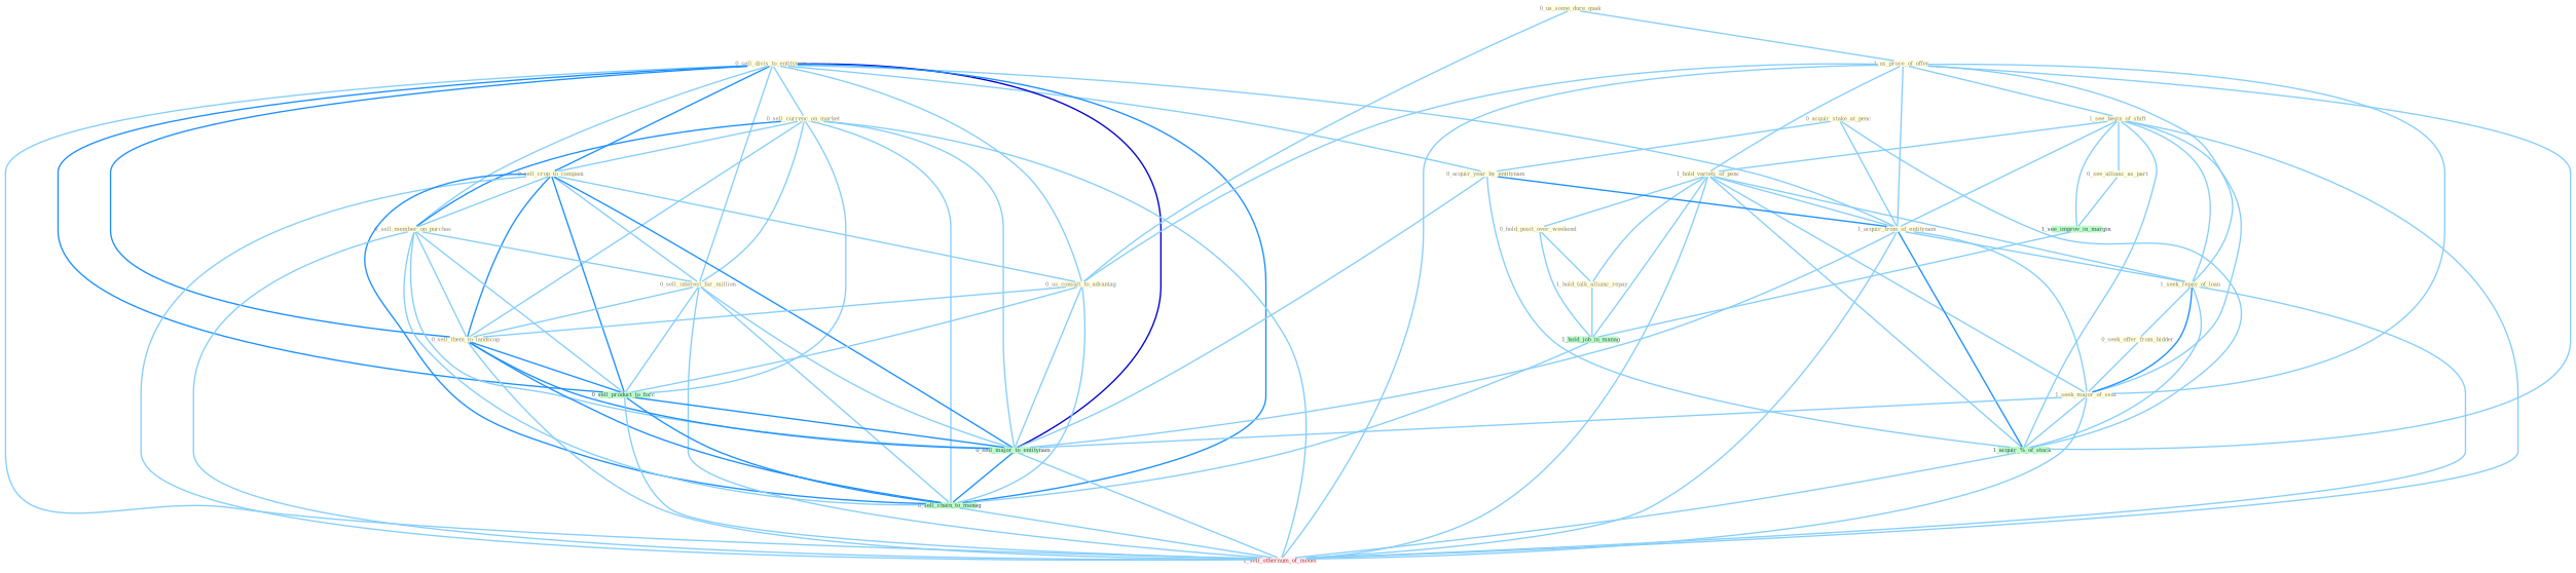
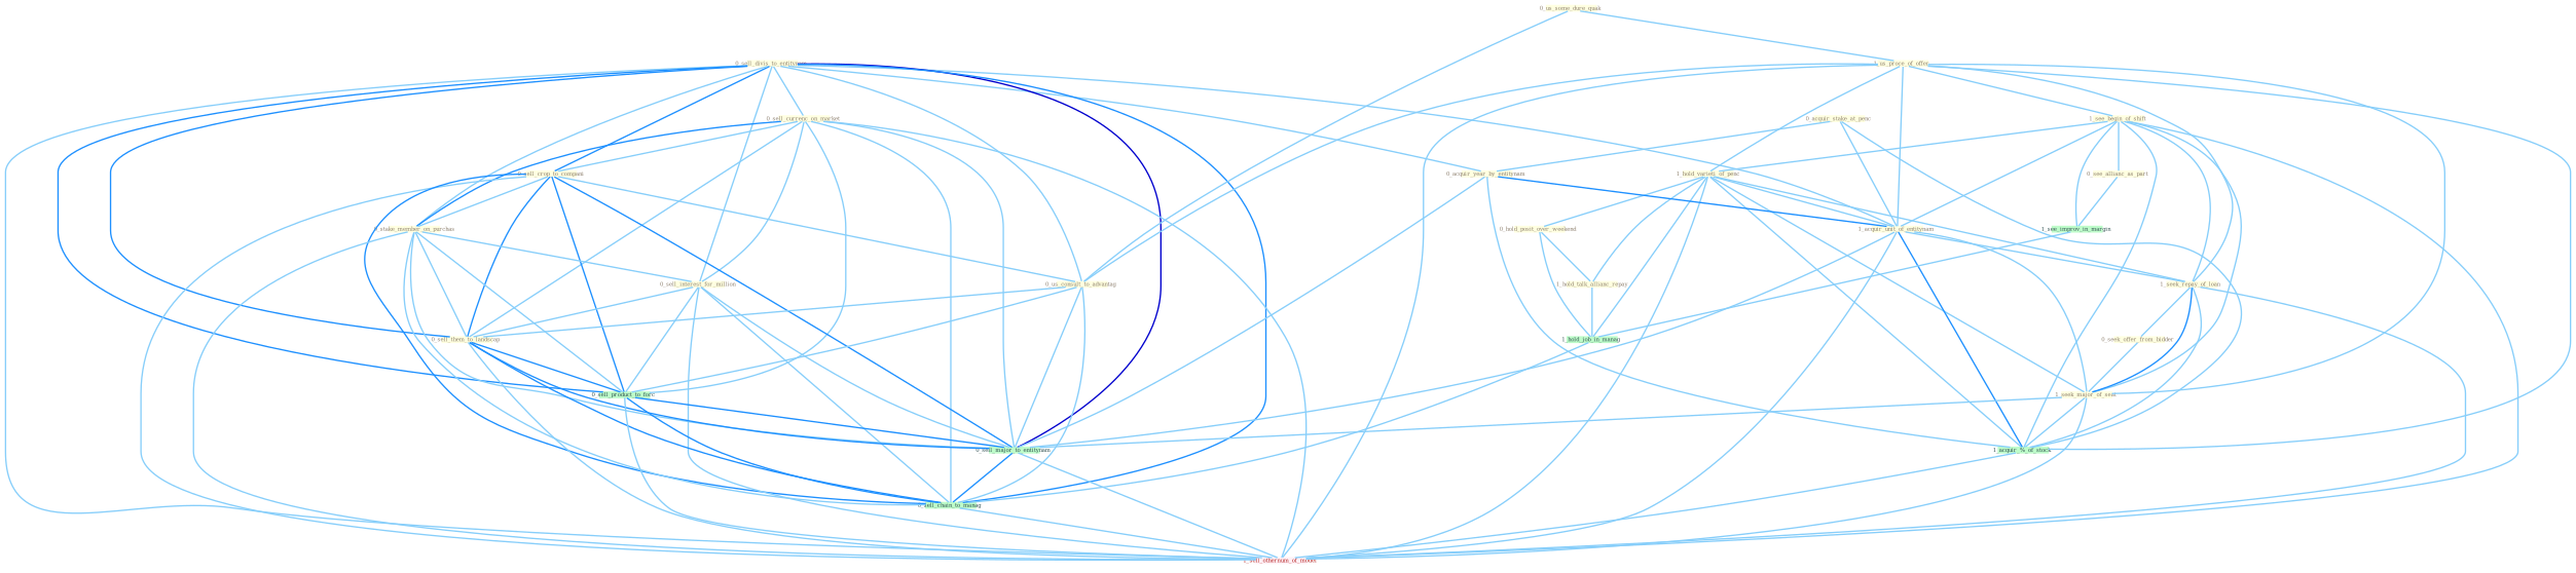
  graph {
    node [color="#ffffe0" fixedsize=true fontcolor="#8b7d6b" fontsize=4 shape=polygon style=filled]
    edge [color="#87cefa" w=1]
    "0_sell_divis_to_entitynam " [height=.06 width=.5]
    "0_us_some_dure_quak " [height=.06 width=.5]
    "0_sell_currenc_on_market " [height=.06 width=.5]
    "1_us_proce_of_offer " [height=.06 width=.5]
    "1_see_begin_of_shift " [height=.06 width=.5]
    "0_acquir_stake_at_penc " [height=.06 width=.5]
    n7 [height=.06 label="1_hold_varieti_of_penc" width=.5]
    n8 [height=.06 label="9_sell_crop_to_compani" width=.5]
-   "0_sell_member_on_purchas " [height=.06 width=.5]
+   "0_sell_member_on_purchas " [height=.06 width=.5 label="0_stake_member_on_purchas"]
    "0_acquir_year_by_entitynam " [height=.06 width=.5]
-   "1_acquir_unit_of_entitynam " [height=.06 width=.5 label="1_acquir_from_of_entitynam"]
+   "1_acquir_unit_of_entitynam " [height=.06 width=.5]
    "0_us_consult_to_advantag " [height=.06 width=.5]
    "1_seek_repay_of_loan " [height=.06 width=.5]
    "0_hold_posit_over_weekend " [height=.06 width=.5]
    "0_see_allianc_as_part " [height=.06 width=.5]
    "0_seek_offer_from_bidder " [height=.06 width=.5]
    n17 [height=.06 label="1_hold_talk_allianc_repay" width=.5]
    "0_sell_interest_for_million " [height=.06 width=.5]
    "0_sell_them_to_landscap " [height=.06 width=.5]
    "1_seek_major_of_seat " [height=.06 width=.5]
    "1_sell_othernum_of_model " [color="#fff0f5" fontcolor="#b22222" height=.06 width=.5]
    "0_sell_product_to_forc " [color="#BDFCC9" fontcolor="#2f4f4f" height=.06 width=.5]
    "0_sell_major_to_entitynam " [color="#BDFCC9" fontcolor="#2f4f4f" height=.06 width=.5]
    "0_sell_chain_to_manag " [color="#BDFCC9" fontcolor="#2f4f4f" height=.06 width=.5]
    "1_acquir_%_of_stock " [color="#BDFCC9" fontcolor="#2f4f4f" height=.06 width=.5]
    "1_see_improv_in_margin " [color="#BDFCC9" fontcolor="#2f4f4f" height=.06 width=.5]
    "1_hold_job_in_manag " [color="#BDFCC9" fontcolor="#2f4f4f" height=.06 width=.5]
    subgraph sub_1 {
      "0_sell_divis_to_entitynam "
      "0_us_some_dure_quak "
      "0_sell_currenc_on_market "
      "1_us_proce_of_offer "
      "1_see_begin_of_shift "
      "0_acquir_stake_at_penc "
      n7
      n8
      "0_sell_member_on_purchas "
      "0_acquir_year_by_entitynam "
      "1_acquir_unit_of_entitynam "
      "0_us_consult_to_advantag "
      "1_seek_repay_of_loan "
      "0_hold_posit_over_weekend "
      "0_see_allianc_as_part "
      "0_seek_offer_from_bidder "
      n17
      "0_sell_interest_for_million "
      "0_sell_them_to_landscap "
      "1_seek_major_of_seat "
    }
    subgraph sub_2 {
      "1_sell_othernum_of_model "
    }
    "0_sell_divis_to_entitynam " -- "0_sell_currenc_on_market "
    "0_sell_divis_to_entitynam " -- n8 [color="#1e90ff" w=2]
    "0_sell_divis_to_entitynam " -- "0_sell_member_on_purchas "
    "0_sell_divis_to_entitynam " -- "0_acquir_year_by_entitynam "
    "0_sell_divis_to_entitynam " -- "1_acquir_unit_of_entitynam "
    "0_sell_divis_to_entitynam " -- "0_us_consult_to_advantag "
    "0_sell_divis_to_entitynam " -- "0_sell_interest_for_million "
    "0_sell_divis_to_entitynam " -- "0_sell_them_to_landscap " [color="#1e90ff" w=2]
    "0_sell_divis_to_entitynam " -- "1_sell_othernum_of_model "
    "0_sell_divis_to_entitynam " -- "0_sell_product_to_forc " [color="#1e90ff" w=2]
    "0_sell_divis_to_entitynam " -- "0_sell_major_to_entitynam " [color="#0000cd" w=3]
    "0_sell_divis_to_entitynam " -- "0_sell_chain_to_manag " [color="#1e90ff" w=2]
    "0_us_some_dure_quak " -- "1_us_proce_of_offer "
    "0_us_some_dure_quak " -- "0_us_consult_to_advantag "
    "0_sell_currenc_on_market " -- n8
    "0_sell_currenc_on_market " -- "0_sell_member_on_purchas " [color="#1e90ff" w=2]
    "0_sell_currenc_on_market " -- "0_sell_interest_for_million "
    "0_sell_currenc_on_market " -- "0_sell_them_to_landscap "
    "0_sell_currenc_on_market " -- "1_sell_othernum_of_model "
    "0_sell_currenc_on_market " -- "0_sell_product_to_forc "
    "0_sell_currenc_on_market " -- "0_sell_major_to_entitynam "
    "0_sell_currenc_on_market " -- "0_sell_chain_to_manag "
    "1_us_proce_of_offer " -- "1_see_begin_of_shift "
    "1_us_proce_of_offer " -- n7
    "1_us_proce_of_offer " -- "1_acquir_unit_of_entitynam "
    "1_us_proce_of_offer " -- "0_us_consult_to_advantag "
    "1_us_proce_of_offer " -- "1_seek_repay_of_loan "
    "1_us_proce_of_offer " -- "1_seek_major_of_seat "
    "1_us_proce_of_offer " -- "1_sell_othernum_of_model "
    "1_us_proce_of_offer " -- "1_acquir_%_of_stock "
    "1_see_begin_of_shift " -- n7
    "1_see_begin_of_shift " -- "1_acquir_unit_of_entitynam "
    "1_see_begin_of_shift " -- "1_seek_repay_of_loan "
    "1_see_begin_of_shift " -- "0_see_allianc_as_part "
    "1_see_begin_of_shift " -- "1_seek_major_of_seat "
    "1_see_begin_of_shift " -- "1_sell_othernum_of_model "
    "1_see_begin_of_shift " -- "1_acquir_%_of_stock "
    "1_see_begin_of_shift " -- "1_see_improv_in_margin "
    "0_acquir_stake_at_penc " -- "0_acquir_year_by_entitynam "
    "0_acquir_stake_at_penc " -- "1_acquir_unit_of_entitynam "
    "0_acquir_stake_at_penc " -- "1_acquir_%_of_stock "
    n7 -- "1_acquir_unit_of_entitynam "
    n7 -- "1_seek_repay_of_loan "
    n7 -- "0_hold_posit_over_weekend "
    n7 -- n17
    n7 -- "1_seek_major_of_seat "
    n7 -- "1_sell_othernum_of_model "
    n7 -- "1_acquir_%_of_stock "
    n7 -- "1_hold_job_in_manag "
    n8 -- "0_sell_member_on_purchas "
    n8 -- "0_us_consult_to_advantag "
-   n8 -- "0_sell_interest_for_million "
    n8 -- "0_sell_them_to_landscap " [color="#1e90ff" w=2]
    n8 -- "1_sell_othernum_of_model "
    n8 -- "0_sell_product_to_forc " [color="#1e90ff" w=2]
    n8 -- "0_sell_major_to_entitynam " [color="#1e90ff" w=2]
    n8 -- "0_sell_chain_to_manag " [color="#1e90ff" w=2]
    "0_sell_member_on_purchas " -- "0_sell_interest_for_million "
    "0_sell_member_on_purchas " -- "0_sell_them_to_landscap "
    "0_sell_member_on_purchas " -- "1_sell_othernum_of_model "
    "0_sell_member_on_purchas " -- "0_sell_product_to_forc "
    "0_sell_member_on_purchas " -- "0_sell_major_to_entitynam "
    "0_sell_member_on_purchas " -- "0_sell_chain_to_manag "
    "0_acquir_year_by_entitynam " -- "1_acquir_unit_of_entitynam " [color="#1e90ff" w=2]
    "0_acquir_year_by_entitynam " -- "0_sell_major_to_entitynam "
    "0_acquir_year_by_entitynam " -- "1_acquir_%_of_stock "
    "1_acquir_unit_of_entitynam " -- "1_seek_repay_of_loan "
    "1_acquir_unit_of_entitynam " -- "1_seek_major_of_seat "
    "1_acquir_unit_of_entitynam " -- "1_sell_othernum_of_model "
    "1_acquir_unit_of_entitynam " -- "0_sell_major_to_entitynam "
    "1_acquir_unit_of_entitynam " -- "1_acquir_%_of_stock " [color="#1e90ff" w=2]
    "0_us_consult_to_advantag " -- "0_sell_them_to_landscap "
    "0_us_consult_to_advantag " -- "0_sell_product_to_forc "
    "0_us_consult_to_advantag " -- "0_sell_major_to_entitynam "
    "0_us_consult_to_advantag " -- "0_sell_chain_to_manag "
    "1_seek_repay_of_loan " -- "0_seek_offer_from_bidder "
    "1_seek_repay_of_loan " -- "1_seek_major_of_seat " [color="#1e90ff" w=2]
    "1_seek_repay_of_loan " -- "1_sell_othernum_of_model "
    "1_seek_repay_of_loan " -- "1_acquir_%_of_stock "
    "0_hold_posit_over_weekend " -- n17
    "0_hold_posit_over_weekend " -- "1_hold_job_in_manag "
    "0_see_allianc_as_part " -- "1_see_improv_in_margin "
    "0_seek_offer_from_bidder " -- "1_seek_major_of_seat "
    n17 -- "1_hold_job_in_manag "
    "0_sell_interest_for_million " -- "0_sell_them_to_landscap "
    "0_sell_interest_for_million " -- "1_sell_othernum_of_model "
    "0_sell_interest_for_million " -- "0_sell_product_to_forc "
    "0_sell_interest_for_million " -- "0_sell_major_to_entitynam "
    "0_sell_interest_for_million " -- "0_sell_chain_to_manag "
    "0_sell_them_to_landscap " -- "1_sell_othernum_of_model "
    "0_sell_them_to_landscap " -- "0_sell_product_to_forc " [color="#1e90ff" w=2]
    "0_sell_them_to_landscap " -- "0_sell_major_to_entitynam " [color="#1e90ff" w=2]
    "0_sell_them_to_landscap " -- "0_sell_chain_to_manag " [color="#1e90ff" w=2]
    "1_seek_major_of_seat " -- "1_sell_othernum_of_model "
    "1_seek_major_of_seat " -- "0_sell_major_to_entitynam "
    "1_seek_major_of_seat " -- "1_acquir_%_of_stock "
    "0_sell_product_to_forc " -- "1_sell_othernum_of_model "
    "0_sell_product_to_forc " -- "0_sell_major_to_entitynam " [color="#1e90ff" w=2]
    "0_sell_product_to_forc " -- "0_sell_chain_to_manag " [color="#1e90ff" w=2]
    "0_sell_major_to_entitynam " -- "1_sell_othernum_of_model "
    "0_sell_major_to_entitynam " -- "0_sell_chain_to_manag " [color="#1e90ff" w=2]
    "0_sell_chain_to_manag " -- "1_sell_othernum_of_model "
    "1_acquir_%_of_stock " -- "1_sell_othernum_of_model "
    "1_see_improv_in_margin " -- "1_hold_job_in_manag "
    "1_hold_job_in_manag " -- "0_sell_chain_to_manag "
  }
